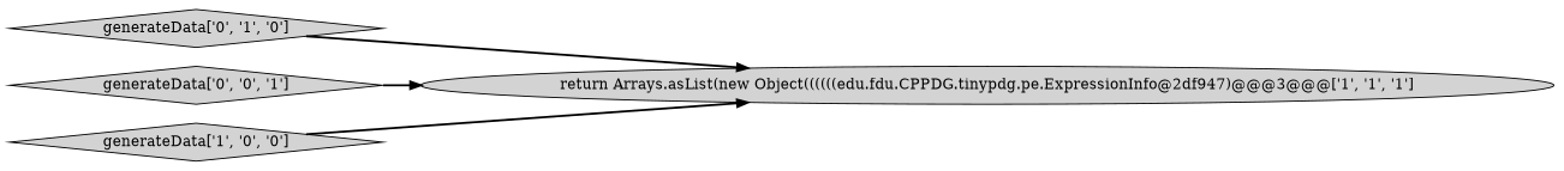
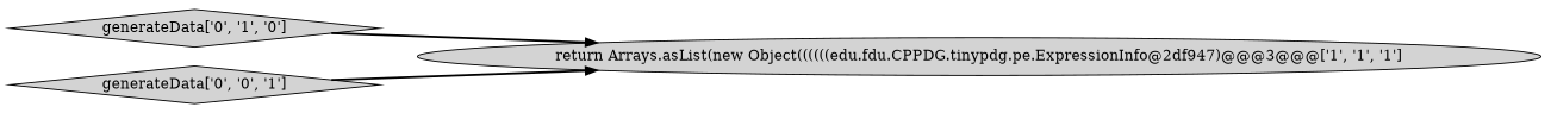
  digraph {
    rankdir=LR
    node [fillcolor=lightgray shape=diamond style=filled]
    edge [style=bold]
    n1 [label="generateData['0', '1', '0']"]
    n2 [label="return Arrays.asList(new Object((((((edu.fdu.CPPDG.tinypdg.pe.ExpressionInfo@2df947)@@@3@@@['1', '1', '1']" shape=ellipse]
    n3 [label="generateData['0', '0', '1']"]
-   n4 [label="generateData['1', '0', '0']"]
    n1 -> n2
    n3 -> n2
-   n4 -> n2
  }
